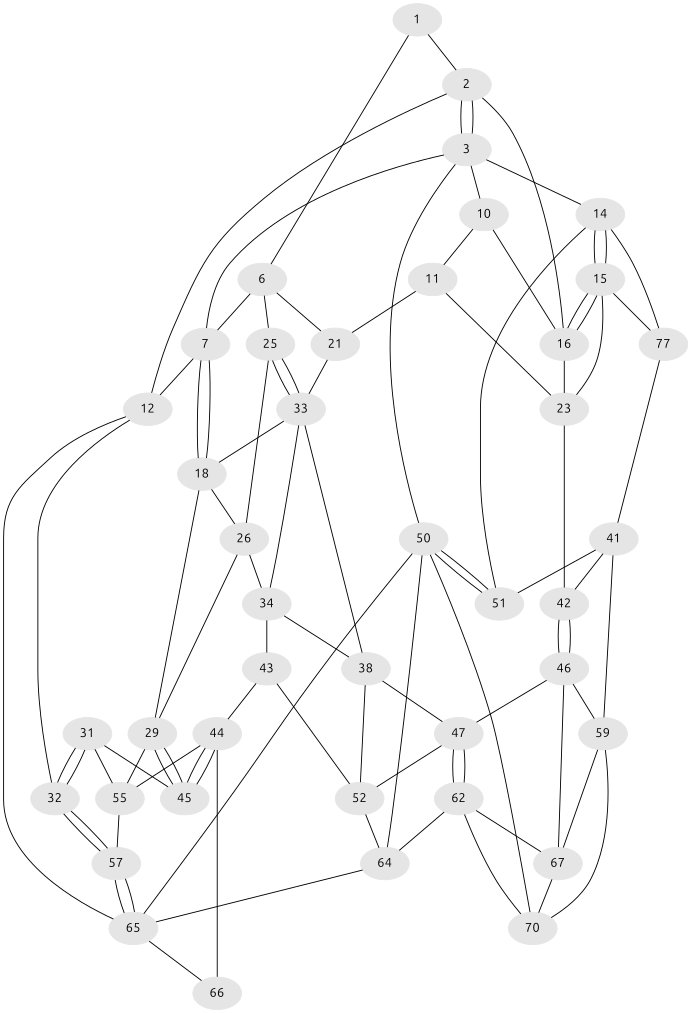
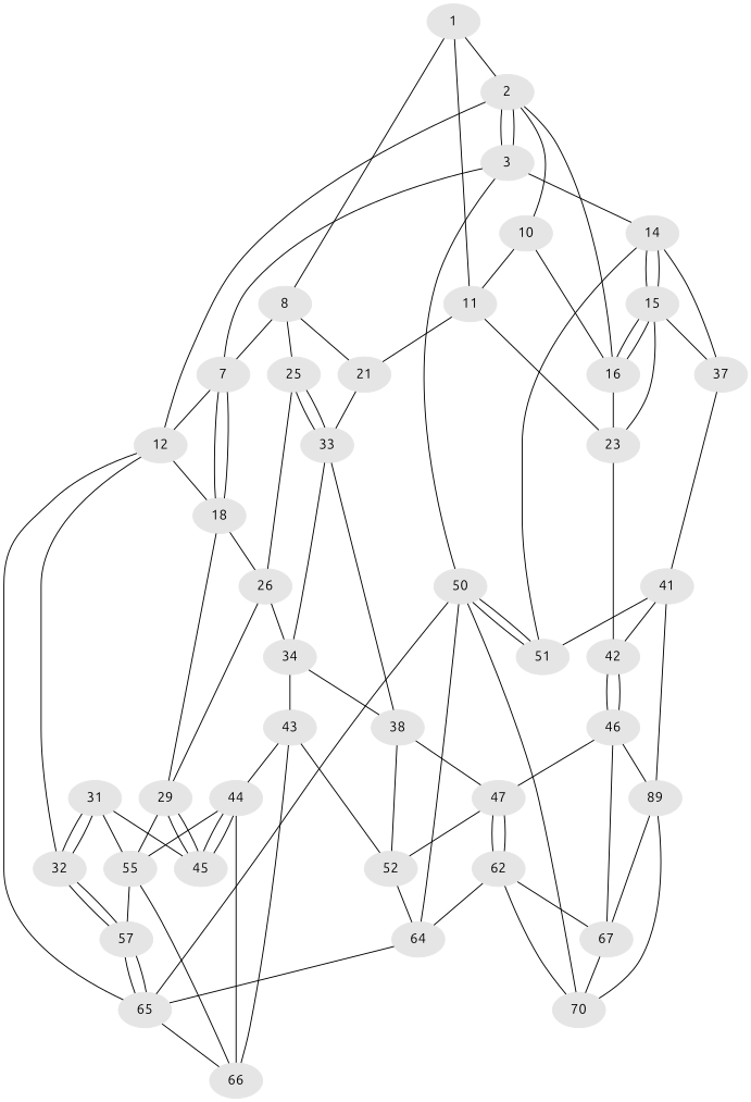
  graph {
    fontname=Ubuntu
    node [color=gray90 fontname=Ubuntu style=filled]
    edge [fontname=Ubuntu]
    1 [super="+5"]
    2 [super="+9"]
-   6 [super="+22"]
+   6 [super="+22" label=8]
    11 [super="+20"]
    3 [super="+4"]
    10
    16 [super="+17"]
    12 [super="+13"]
    7 [super="+8"]
    21
    25
    23 [super="+24"]
    14 [super="+36"]
    50 [super="+75"]
    18 [super="+19"]
    32
    65 [super="+73"]
    15 [super="+27"]
-   37 [label=77]
+   37
    51
    64 [super="+72"]
    70 [super="+74"]
    33 [super="+35"]
    26 [super="+28"]
    29 [super="+30"]
    42
    57
    66 [super="+68"]
    41 [super="+58"]
    34 [super="+40"]
    45
    55 [super="+56"]
    38 [super="+39"]
    46 [super="+60"]
    43 [super="+53"]
    31 [super="+49"]
    47 [super="+48"]
    52 [super="+54"]
    44 [super="+61"]
-   59 [super="+71"]
+   59 [super="+71" label=89]
    62 [super="+63"]
    67 [super="+69"]
    1 -- 2
    1 -- 6
+   1 -- 11
    2 -- 3
    2 -- 3
-   3 -- 10
+   2 -- 10
    2 -- 16
    2 -- 12
    6 -- 7
    6 -- 21
    6 -- 25
    11 -- 21
    11 -- 23
    3 -- 7
    3 -- 14
    3 -- 50
    10 -- 11
    10 -- 16
    16 -- 23
-   33 -- 18
+   12 -- 18
    12 -- 32
    12 -- 65
    7 -- 12
    7 -- 18
    7 -- 18
    21 -- 33
    25 -- 33
    25 -- 33
    25 -- 26
    23 -- 42
    14 -- 15
    14 -- 15
    14 -- 37
    14 -- 51
    50 -- 65
    50 -- 51
    50 -- 51
    50 -- 64
    50 -- 70
    18 -- 26
    18 -- 29
    32 -- 57
    32 -- 57
    65 -- 66
    15 -- 16
    15 -- 16
    15 -- 23
    15 -- 37
    37 -- 41
    64 -- 65
    33 -- 34
    33 -- 38
    26 -- 29
    26 -- 34
    29 -- 45
    29 -- 45
    29 -- 55
    42 -- 46
    42 -- 46
    57 -- 65
    57 -- 65
    41 -- 51
    41 -- 42
    41 -- 59
    34 -- 38
    34 -- 43
    55 -- 57
+   55 -- 66
    38 -- 47
    38 -- 52
    46 -- 47
    46 -- 59
    46 -- 67
+   43 -- 66
    43 -- 52
    43 -- 44
    31 -- 32
    31 -- 32
    31 -- 45
    31 -- 55
    47 -- 52
    47 -- 62
    47 -- 62
    52 -- 64
    44 -- 66
    44 -- 45
    44 -- 45
    44 -- 55
    59 -- 70
    59 -- 67
    62 -- 64
    62 -- 70
    62 -- 67
    67 -- 70
  }
